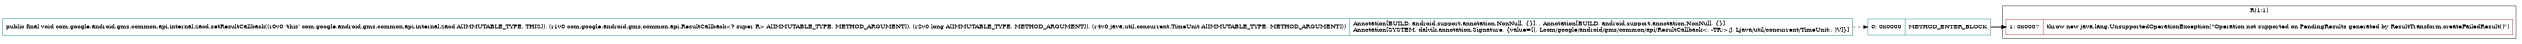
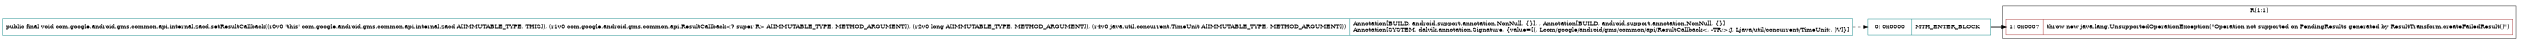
  digraph {
    rankdir=LR
    node [color=teal shape=record]
    n1 [color=brown label="{1\:\ 0x0007|throw new java.lang.UnsupportedOperationException(\"Operation not supported on PendingResults generated by ResultTransform.createFailedResult()\")\l}"]
-   n2 [label="{0\:\ 0x0000|METHOD_ENTER_BLOCK\l}"]
+   n2 [label="{0\:\ 0x0000|MTH_ENTER_BLOCK\l}"]
    n3 [label="{public final void com.google.android.gms.common.api.internal.zacd.setResultCallback((r0v0 'this' com.google.android.gms.common.api.internal.zacd A[IMMUTABLE_TYPE, THIS]), (r1v0 com.google.android.gms.common.api.ResultCallback\<? super R\> A[IMMUTABLE_TYPE, METHOD_ARGUMENT]), (r2v0 long A[IMMUTABLE_TYPE, METHOD_ARGUMENT]), (r4v0 java.util.concurrent.TimeUnit A[IMMUTABLE_TYPE, METHOD_ARGUMENT]))  | Annotation[BUILD, android.support.annotation.NonNull, \{\}], , Annotation[BUILD, android.support.annotation.NonNull, \{\}]\lAnnotation[SYSTEM, dalvik.annotation.Signature, \{value=[(, Lcom\/google\/android\/gms\/common\/api\/ResultCallback\<, \-TR;\>;J, Ljava\/util\/concurrent\/TimeUnit;, )V]\}]\l}"]
    subgraph cluster_1 {
      label="R(1:1)"
      n1
    }
    n2 -> n1 [style=bold]
    n3 -> n2 [style=dashed]
  }
